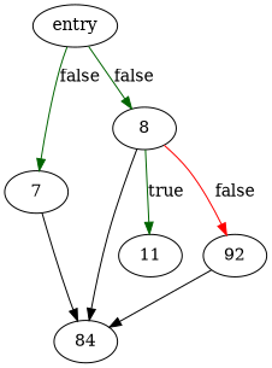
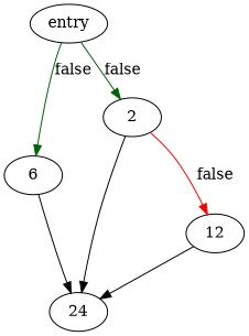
  digraph {
    n1 [label=entry]
-   7
-   8
-   24 [label=84]
-   11
-   12 [label=92]
+   7 [label=6]
+   8 [label=2]
+   24
+   12
    n1 -> 7 [color=darkgreen label=false]
    n1 -> 8 [color=darkgreen label=false]
    7 -> 24
    8 -> 24
-   8 -> 11 [color=darkgreen label=true]
    8 -> 12 [color=red label=false]
    12 -> 24
  }
